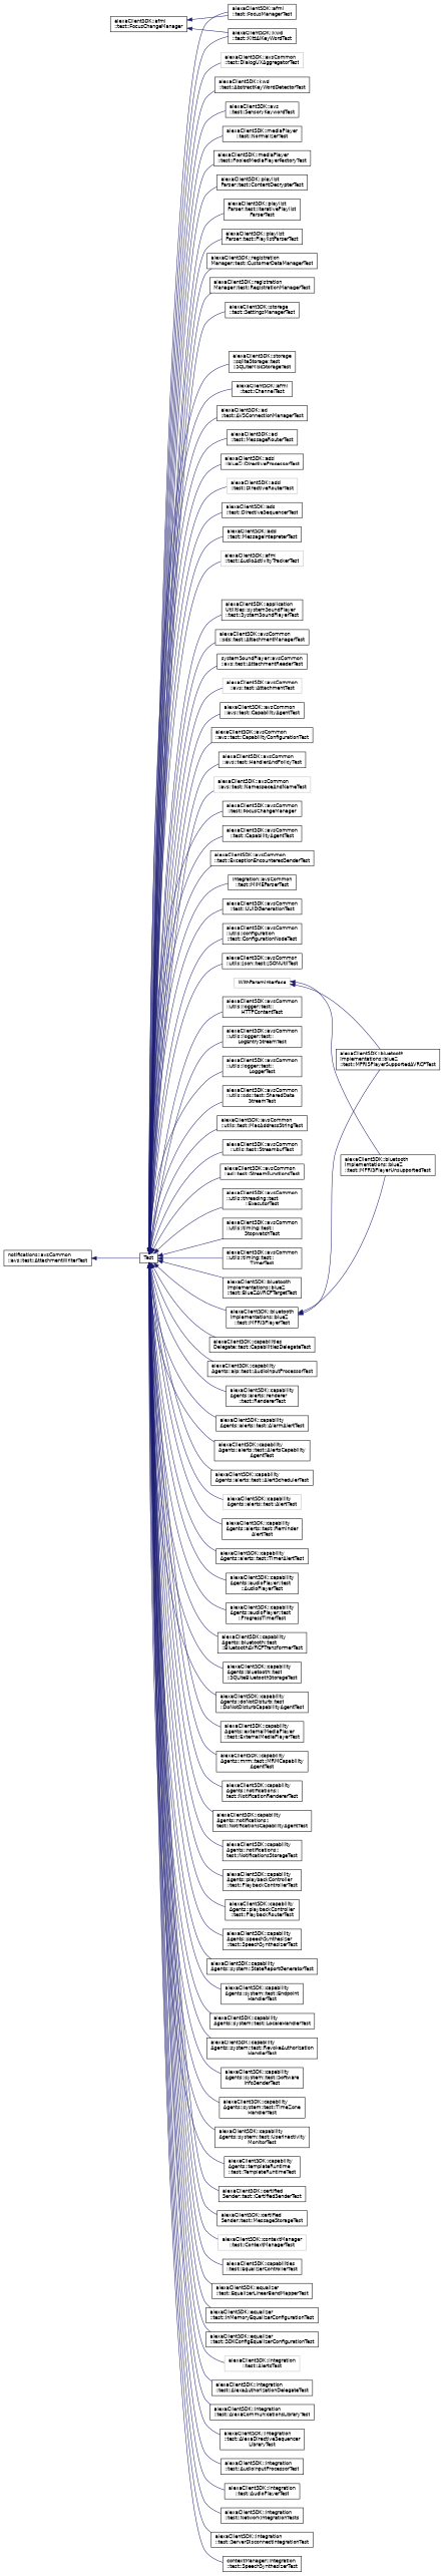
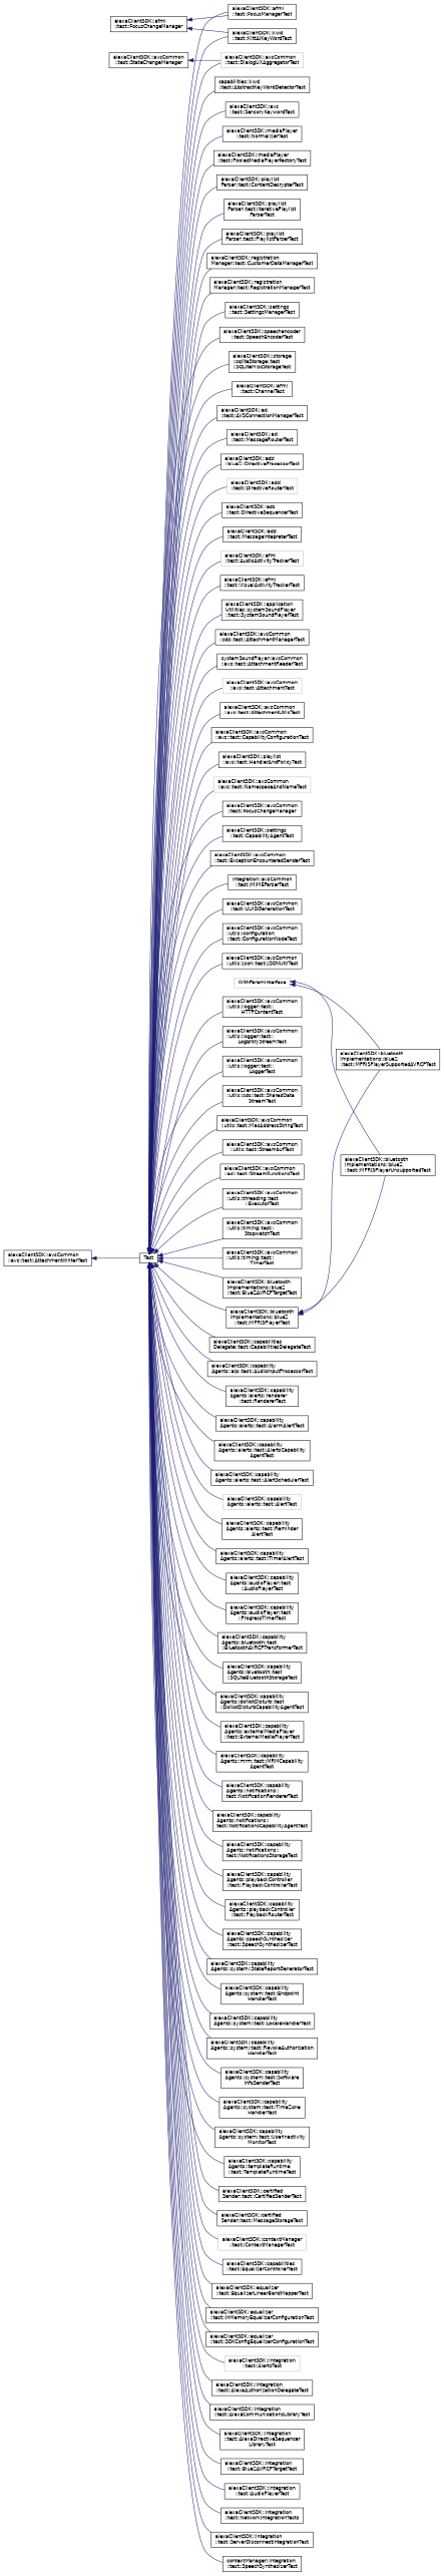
  digraph {
    rankdir=LR
    node [color=black fillcolor=white fontname=Helvetica fontsize=10 shape=record style=filled]
    edge [color=midnightblue dir=back fontname=Helvetica fontsize=10 labelfontname=Helvetica labelfontsize=10 style=solid]
    n1 [height=0.2 label="alexaClientSDK::afml\l::test::FocusChangeManager" width=0.4]
    n2 [height=0.2 label="alexaClientSDK::afml\l::test::FocusManagerTest" width=0.4]
    n3 [height=0.2 label="alexaClientSDK::kwd\l::test::KittAiKeyWordTest" width=0.4]
    n4 [height=0.2 label="alexaClientSDK::afml\l::test::ChannelTest" width=0.4]
+   n5 [height=0.2 label="alexaClientSDK::avsCommon\l::test::StateChangeManager" width=0.4]
    n6 [color=grey75 height=0.2 label="alexaClientSDK::avsCommon\l::test::DialogUXAggregatorTest" width=0.4]
    n7 [height=0.2 label=Test width=0.4]
    n8 [height=0.2 label="alexaClientSDK::acl\l::test::AVSConnectionManagerTest" width=0.4]
    n9 [height=0.2 label="alexaClientSDK::acl\l::test::MessageRouterTest" width=0.4]
    n10 [height=0.2 label="alexaClientSDK::adsl\l::blueZ::DirectiveProcessorTest" width=0.4]
    n11 [color=grey75 height=0.2 label="alexaClientSDK::adsl\l::test::DirectiveRouterTest" width=0.4]
    n12 [height=0.2 label="alexaClientSDK::adsl\l::test::DirectiveSequencerTest" width=0.4]
    n13 [height=0.2 label="alexaClientSDK::adsl\l::test::MessageIntepreterTest" width=0.4]
    n14 [color=grey75 height=0.2 label="alexaClientSDK::afml\l::test::AudioActivityTrackerTest" width=0.4]
+   n15 [height=0.2 label="alexaClientSDK::afml\l::test::VisualActivityTrackerTest" width=0.4]
    n16 [height=0.2 label="alexaClientSDK::application\lUtilities::systemSoundPlayer\l::test::SystemSoundPlayerTest" width=0.4]
    n17 [height=0.2 label="alexaClientSDK::avsCommon\l::sds::test::AttachmentManagerTest" width=0.4]
    n18 [height=0.2 label="systemSoundPlayer::avsCommon\l::avs::test::AttachmentReaderTest" width=0.4]
    n19 [color=grey75 height=0.2 label="alexaClientSDK::avsCommon\l::avs::test::AttachmentTest" width=0.4]
-   n20 [height=0.2 label="alexaClientSDK::avsCommon\l::avs::test::CapabilityAgentTest" width=0.4]
+   n20 [height=0.2 label="alexaClientSDK::avsCommon\l::avs::test::AttachmentUtilsTest" width=0.4]
    n21 [height=0.2 label="alexaClientSDK::avsCommon\l::avs::test::CapabilityConfigurationTest" width=0.4]
-   n22 [height=0.2 label="alexaClientSDK::avsCommon\l::avs::test::HandlerAndPolicyTest" width=0.4]
+   n22 [height=0.2 label="alexaClientSDK::playlist\l::avs::test::HandlerAndPolicyTest" width=0.4]
    n23 [color=grey75 height=0.2 label="alexaClientSDK::avsCommon\l::avs::test::NamespaceAndNameTest" width=0.4]
    n24 [height=0.2 label="alexaClientSDK::avsCommon\l::test::FocusChangeManager" width=0.4]
-   n25 [height=0.2 label="alexaClientSDK::avsCommon\l::test::CapabilityAgentTest" width=0.4]
+   n25 [height=0.2 label="alexaClientSDK::settings\l::test::CapabilityAgentTest" width=0.4]
    n26 [height=0.2 label="alexaClientSDK::avsCommon\l::test::ExceptionEncounteredSenderTest" width=0.4]
    n27 [height=0.2 label="integration::avsCommon\l::test::MIMEParserTest" width=0.4]
    n28 [height=0.2 label="alexaClientSDK::avsCommon\l::test::UUIDGenerationTest" width=0.4]
    n29 [height=0.2 label="alexaClientSDK::avsCommon\l::utils::configuration\l::test::ConfigurationNodeTest" width=0.4]
    n30 [height=0.2 label="alexaClientSDK::avsCommon\l::utils::json::test::JSONUtilTest" width=0.4]
    n31 [height=0.2 label="alexaClientSDK::avsCommon\l::utils::logger::test::\lHTTPContentTest" width=0.4]
    n32 [height=0.2 label="alexaClientSDK::avsCommon\l::utils::logger::test::\lLogEntryStreamTest" width=0.4]
    n33 [height=0.2 label="alexaClientSDK::avsCommon\l::utils::logger::test::\lLoggerTest" width=0.4]
    n34 [height=0.2 label="alexaClientSDK::avsCommon\l::utils::sds::test::SharedData\lStreamTest" width=0.4]
    n35 [height=0.2 label="alexaClientSDK::avsCommon\l::utils::test::MacAddressStringTest" width=0.4]
    n36 [height=0.2 label="alexaClientSDK::avsCommon\l::utils::test::StreambufTest" width=0.4]
    n37 [height=0.2 label="alexaClientSDK::avsCommon\l::acl::test::StreamFunctionsTest" width=0.4]
    n38 [height=0.2 label="alexaClientSDK::avsCommon\l::utils::threading::test\l::ExecutorTest" width=0.4]
    n39 [height=0.2 label="alexaClientSDK::avsCommon\l::utils::timing::test::\lStopwatchTest" width=0.4]
    n40 [height=0.2 label="alexaClientSDK::avsCommon\l::utils::timing::test::\lTimerTest" width=0.4]
    n41 [height=0.2 label="alexaClientSDK::bluetooth\lImplementations::blueZ\l::test::BlueZAVRCPTargetTest" width=0.4]
    n42 [height=0.2 label="alexaClientSDK::bluetooth\lImplementations::blueZ\l::test::MPRISPlayerTest" width=0.4]
    n43 [height=0.2 label="alexaClientSDK::capabilities\lDelegate::test::CapabilitiesDelegateTest" width=0.4]
    n44 [height=0.2 label="alexaClientSDK::capability\lAgents::aip::test::AudioInputProcessorTest" width=0.4]
    n45 [height=0.2 label="alexaClientSDK::capability\lAgents::alerts::renderer\l::test::RendererTest" width=0.4]
    n46 [height=0.2 label="alexaClientSDK::capability\lAgents::alerts::test::AlarmAlertTest" width=0.4]
    n47 [height=0.2 label="alexaClientSDK::capability\lAgents::alerts::test::AlertsCapability\lAgentTest" width=0.4]
    n48 [height=0.2 label="alexaClientSDK::capability\lAgents::alerts::test::AlertSchedulerTest" width=0.4]
    n49 [color=grey75 height=0.2 label="alexaClientSDK::capability\lAgents::alerts::test::AlertTest" width=0.4]
    n50 [height=0.2 label="alexaClientSDK::capability\lAgents::alerts::test::Reminder\lAlertTest" width=0.4]
    n51 [height=0.2 label="alexaClientSDK::capability\lAgents::alerts::test::TimerAlertTest" width=0.4]
    n52 [height=0.2 label="alexaClientSDK::capability\lAgents::audioPlayer::test\l::AudioPlayerTest" width=0.4]
    n53 [height=0.2 label="alexaClientSDK::capability\lAgents::audioPlayer::test\l::ProgressTimerTest" width=0.4]
    n54 [height=0.2 label="alexaClientSDK::capability\lAgents::bluetooth::test\l::BluetoothAVRCPTransformerTest" width=0.4]
    n55 [height=0.2 label="alexaClientSDK::capability\lAgents::bluetooth::test\l::SQLiteBluetoothStorageTest" width=0.4]
    n56 [height=0.2 label="alexaClientSDK::capability\lAgents::doNotDisturb::test\l::DoNotDisturbCapabilityAgentTest" width=0.4]
    n57 [height=0.2 label="alexaClientSDK::capability\lAgents::externalMediaPlayer\l::test::ExternalMediaPlayerTest" width=0.4]
    n58 [height=0.2 label="alexaClientSDK::capability\lAgents::mrm::test::MRMCapability\lAgentTest" width=0.4]
    n59 [height=0.2 label="alexaClientSDK::capability\lAgents::notifications::\ltest::NotificationRendererTest" width=0.4]
    n60 [height=0.2 label="alexaClientSDK::capability\lAgents::notifications::\ltest::NotificationsCapabilityAgentTest" width=0.4]
    n61 [height=0.2 label="alexaClientSDK::capability\lAgents::notifications::\ltest::NotificationsStorageTest" width=0.4]
    n62 [height=0.2 label="alexaClientSDK::capability\lAgents::playbackController\l::test::PlaybackControllerTest" width=0.4]
    n63 [height=0.2 label="alexaClientSDK::capability\lAgents::playbackController\l::test::PlaybackRouterTest" width=0.4]
    n64 [height=0.2 label="alexaClientSDK::capability\lAgents::speechSynthesizer\l::test::SpeechSynthesizerTest" width=0.4]
    n65 [height=0.2 label="alexaClientSDK::capability\lAgents::system::StateReportGeneratorTest" width=0.4]
    n66 [height=0.2 label="alexaClientSDK::capability\lAgents::system::test::Endpoint\lHandlerTest" width=0.4]
    n67 [height=0.2 label="alexaClientSDK::capability\lAgents::system::test::LocaleHandlerTest" width=0.4]
    n68 [height=0.2 label="alexaClientSDK::capability\lAgents::system::test::RevokeAuthorization\lHandlerTest" width=0.4]
    n69 [height=0.2 label="alexaClientSDK::capability\lAgents::system::test::Software\lInfoSenderTest" width=0.4]
    n70 [height=0.2 label="alexaClientSDK::capability\lAgents::system::test::TimeZone\lHandlerTest" width=0.4]
    n71 [height=0.2 label="alexaClientSDK::capability\lAgents::system::test::UserInactivity\lMonitorTest" width=0.4]
    n72 [height=0.2 label="alexaClientSDK::capability\lAgents::templateRuntime\l::test::TemplateRuntimeTest" width=0.4]
    n73 [height=0.2 label="alexaClientSDK::certified\lSender::test::CertifiedSenderTest" width=0.4]
    n74 [height=0.2 label="alexaClientSDK::certified\lSender::test::MessageStorageTest" width=0.4]
    n75 [color=grey75 height=0.2 label="alexaClientSDK::contextManager\l::test::ContextManagerTest" width=0.4]
    n76 [height=0.2 label="alexaClientSDK::capabilities\l::test::EqualizerControllerTest" width=0.4]
    n77 [height=0.2 label="alexaClientSDK::equalizer\l::test::EqualizerLinearBandMapperTest" width=0.4]
    n78 [height=0.2 label="alexaClientSDK::equalizer\l::test::InMemoryEqualizerConfigurationTest" width=0.4]
    n79 [height=0.2 label="alexaClientSDK::equalizer\l::test::SDKConfigEqualizerConfigurationTest" width=0.4]
    n80 [color=grey75 height=0.2 label="alexaClientSDK::integration\l::test::AlertsTest" width=0.4]
    n81 [height=0.2 label="alexaClientSDK::integration\l::test::AlexaAuthorizationDelegateTest" width=0.4]
    n82 [height=0.2 label="alexaClientSDK::integration\l::test::AlexaCommunicationsLibraryTest" width=0.4]
    n83 [height=0.2 label="alexaClientSDK::integration\l::test::AlexaDirectiveSequencer\lLibraryTest" width=0.4]
-   n84 [height=0.2 label="alexaClientSDK::integration\l::test::AudioInputProcessorTest" width=0.4]
+   n84 [height=0.2 label="alexaClientSDK::integration\l::test::BlueZAVRCPTargetTest" width=0.4]
    n85 [height=0.2 label="alexaClientSDK::integration\l::test::AudioPlayerTest" width=0.4]
    n86 [height=0.2 label="alexaClientSDK::integration\l::test::NetworkIntegrationTests" width=0.4]
    n87 [height=0.2 label="alexaClientSDK::integration\l::test::ServerDisconnectIntegrationTest" width=0.4]
    n88 [height=0.2 label="contextManager::integration\l::test::SpeechSynthesizerTest" width=0.4]
-   n89 [height=0.2 label="alexaClientSDK::kwd\l::test::AbstractKeyWordDetectorTest" width=0.4]
+   n89 [height=0.2 label="capabilities::kwd\l::test::AbstractKeyWordDetectorTest" width=0.4]
    n90 [height=0.2 label="alexaClientSDK::avs\l::test::SensoryKeywordTest" width=0.4]
    n91 [height=0.2 label="alexaClientSDK::mediaPlayer\l::test::NormalizerTest" width=0.4]
    n92 [height=0.2 label="alexaClientSDK::mediaPlayer\l::test::PooledMediaPlayerFactoryTest" width=0.4]
    n93 [height=0.2 label="alexaClientSDK::playlist\lParser::test::ContentDecrypterTest" width=0.4]
    n94 [height=0.2 label="alexaClientSDK::playlist\lParser::test::IterativePlaylist\lParserTest" width=0.4]
    n95 [height=0.2 label="alexaClientSDK::playlist\lParser::test::PlaylistParserTest" width=0.4]
    n96 [height=0.2 label="alexaClientSDK::registration\lManager::test::CustomerDataManagerTest" width=0.4]
    n97 [height=0.2 label="alexaClientSDK::registration\lManager::test::RegistrationManagerTest" width=0.4]
-   n98 [height=0.2 label="alexaClientSDK::storage\l::test::SettingsManagerTest" width=0.4]
+   n98 [height=0.2 label="alexaClientSDK::settings\l::test::SettingsManagerTest" width=0.4]
+   n99 [height=0.2 label="alexaClientSDK::speechencoder\l::test::SpeechEncoderTest" width=0.4]
    n100 [height=0.2 label="alexaClientSDK::storage\l::sqliteStorage::test\l::SQLiteMiscStorageTest" width=0.4]
-   n101 [height=0.2 label="notifications::avsCommon\l::avs::test::AttachmentWriterTest" width=0.4]
+   n101 [height=0.2 label="alexaClientSDK::avsCommon\l::avs::test::AttachmentWriterTest" width=0.4]
    n102 [height=0.2 label="alexaClientSDK::bluetooth\lImplementations::blueZ\l::test::MPRISPlayerSupportedAVRCPTest" width=0.4]
    n103 [height=0.2 label="alexaClientSDK::bluetooth\lImplementations::blueZ\l::test::MPRISPlayerUnsupportedTest" width=0.4]
    n104 [color=grey75 height=0.2 label=WithParamInterface width=0.4]
    n1 -> n2
    n1 -> n3
+   n5 -> n6
    n7 -> n2
    n7 -> n3
    n7 -> n4
    n7 -> n6
    n7 -> n8
    n7 -> n9
    n7 -> n10
    n7 -> n11
    n7 -> n12
    n7 -> n13
    n7 -> n14
+   n7 -> n15
    n7 -> n16
    n7 -> n17
    n7 -> n18
    n7 -> n19
    n7 -> n20
    n7 -> n21
    n7 -> n22
    n7 -> n23
    n7 -> n24
    n7 -> n25
    n7 -> n26
    n7 -> n27
    n7 -> n28
    n7 -> n29
    n7 -> n30
    n7 -> n31
    n7 -> n32
    n7 -> n33
    n7 -> n34
    n7 -> n35
    n7 -> n36
    n7 -> n37
    n7 -> n38
    n7 -> n39
    n7 -> n40
    n7 -> n41
    n7 -> n42
    n7 -> n43
    n7 -> n44
    n7 -> n45
    n7 -> n46
    n7 -> n47
    n7 -> n48
    n7 -> n49
    n7 -> n50
    n7 -> n51
    n7 -> n52
    n7 -> n53
    n7 -> n54
    n7 -> n55
    n7 -> n56
    n7 -> n57
    n7 -> n58
    n7 -> n59
    n7 -> n60
    n7 -> n61
    n7 -> n62
    n7 -> n63
    n7 -> n64
    n7 -> n65
    n7 -> n66
    n7 -> n67
    n7 -> n68
    n7 -> n69
    n7 -> n70
    n7 -> n71
    n7 -> n72
    n7 -> n73
    n7 -> n74
    n7 -> n75
    n7 -> n76
    n7 -> n77
    n7 -> n78
    n7 -> n79
    n7 -> n80
    n7 -> n81
    n7 -> n82
    n7 -> n83
    n7 -> n84
    n7 -> n85
    n7 -> n86
    n7 -> n87
    n7 -> n88
    n7 -> n89
    n7 -> n90
    n7 -> n91
    n7 -> n92
    n7 -> n93
    n7 -> n94
    n7 -> n95
    n7 -> n96
    n7 -> n97
    n7 -> n98
+   n7 -> n99
    n7 -> n100
    n42 -> n102
    n42 -> n103
    n101 -> n7
    n104 -> n102
    n104 -> n103
  }
